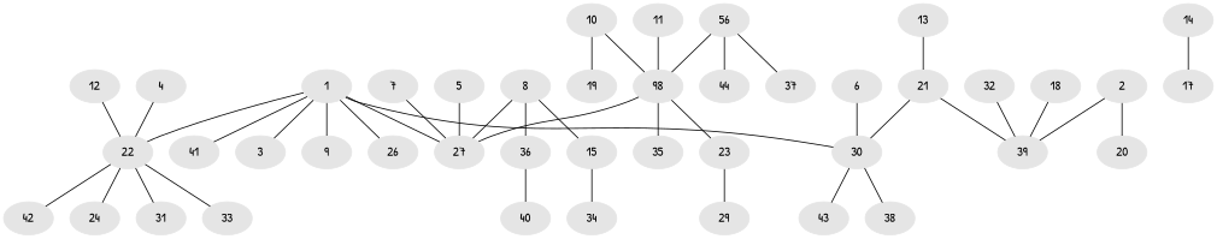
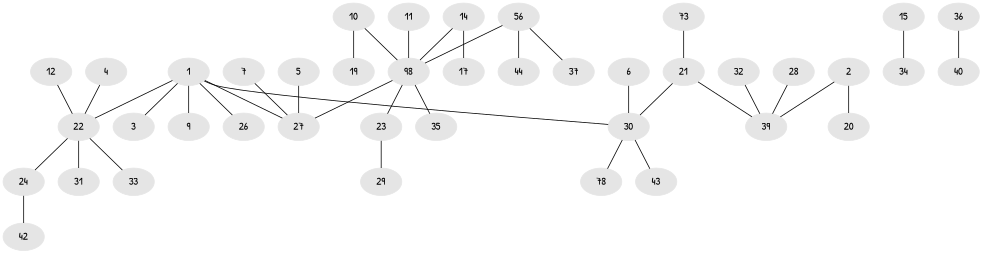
  graph {
    fontname="Patrick Hand"
    node [color=gray90 fontname="Patrick Hand" style=filled]
    edge [fontname="Patrick Hand" weight=1.0]
    1
    3
    9
    22
    26
    27
    30
-   41
    24
    31
    33
    42
-   38
+   38 [label=78]
    43
    2
    20
    39
    4
    5
    6
    7
-   8
    15
    36
    34
    40
    n27 [label=98]
    10
    19
    23
    35
    11
    12
-   13
+   13 [label=73]
    21
    14
    17
    n38 [label=56]
    37
    44
    29
-   28 [label=18]
+   28
    32
    1 -- 3
    1 -- 9
    1 -- 22
    1 -- 26
    1 -- 27
    1 -- 30
-   1 -- 41
    22 -- 24
    22 -- 31
    22 -- 33
-   22 -- 42
+   24 -- 42
    30 -- 38
    30 -- 43
    2 -- 20
    2 -- 39
    4 -- 22
    5 -- 27
    6 -- 30
    7 -- 27
-   8 -- 27
-   8 -- 15
-   8 -- 36
    15 -- 34
    36 -- 40
    n27 -- 27
    n27 -- 23
    n27 -- 35
    10 -- n27
    10 -- 19
    23 -- 29
    11 -- n27
    12 -- 22
    13 -- 21
    21 -- 30
    21 -- 39
+   14 -- n27
    14 -- 17
    n38 -- n27
    n38 -- 37
    n38 -- 44
    28 -- 39
    32 -- 39
  }
